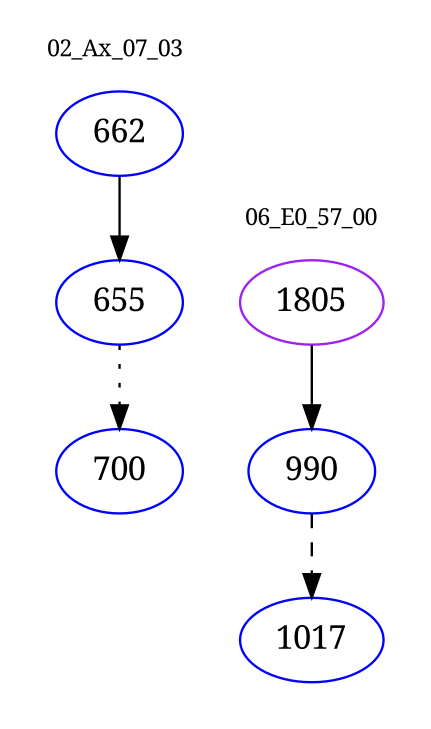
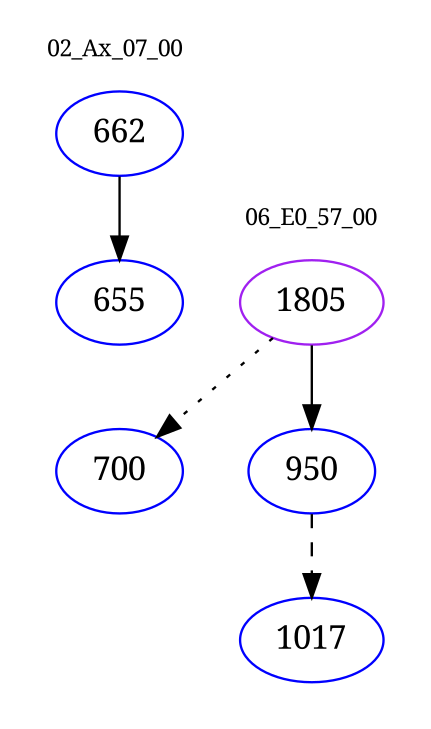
  digraph {
    fontname="Noto Serif"
    node [color=blue fontname="Noto Serif"]
    edge [color=black fontname="Noto Serif" style=solid]
    n1 [label=662]
    n2 [label=655]
    n3 [label=700]
    n4 [color=purple label=1805]
-   n5 [label=990]
+   n5 [label=950]
    n6 [label=1017]
    subgraph cluster_1 {
      color=white
      fontsize=10
-     label="02_Ax_07_03"
+     label="02_Ax_07_00"
      n1
      n2
      n3
    }
    subgraph cluster_2 {
      color=white
      fontsize=10
      label="06_E0_57_00"
      n4
      n5
      n6
    }
    n1 -> n2
-   n2 -> n3 [style=dotted]
+   n4 -> n3 [style=dotted]
    n4 -> n5
    n5 -> n6 [style=dashed]
  }
